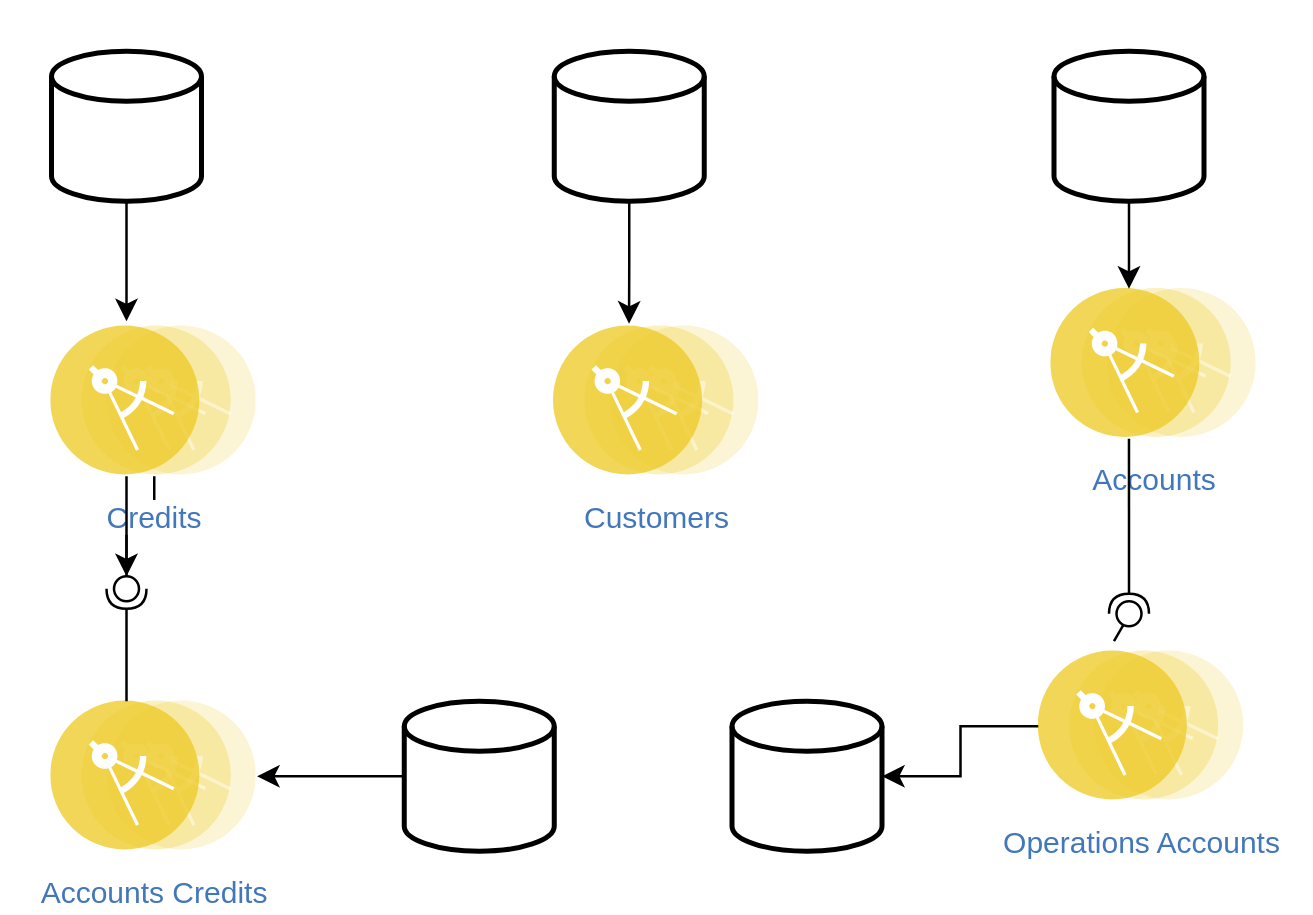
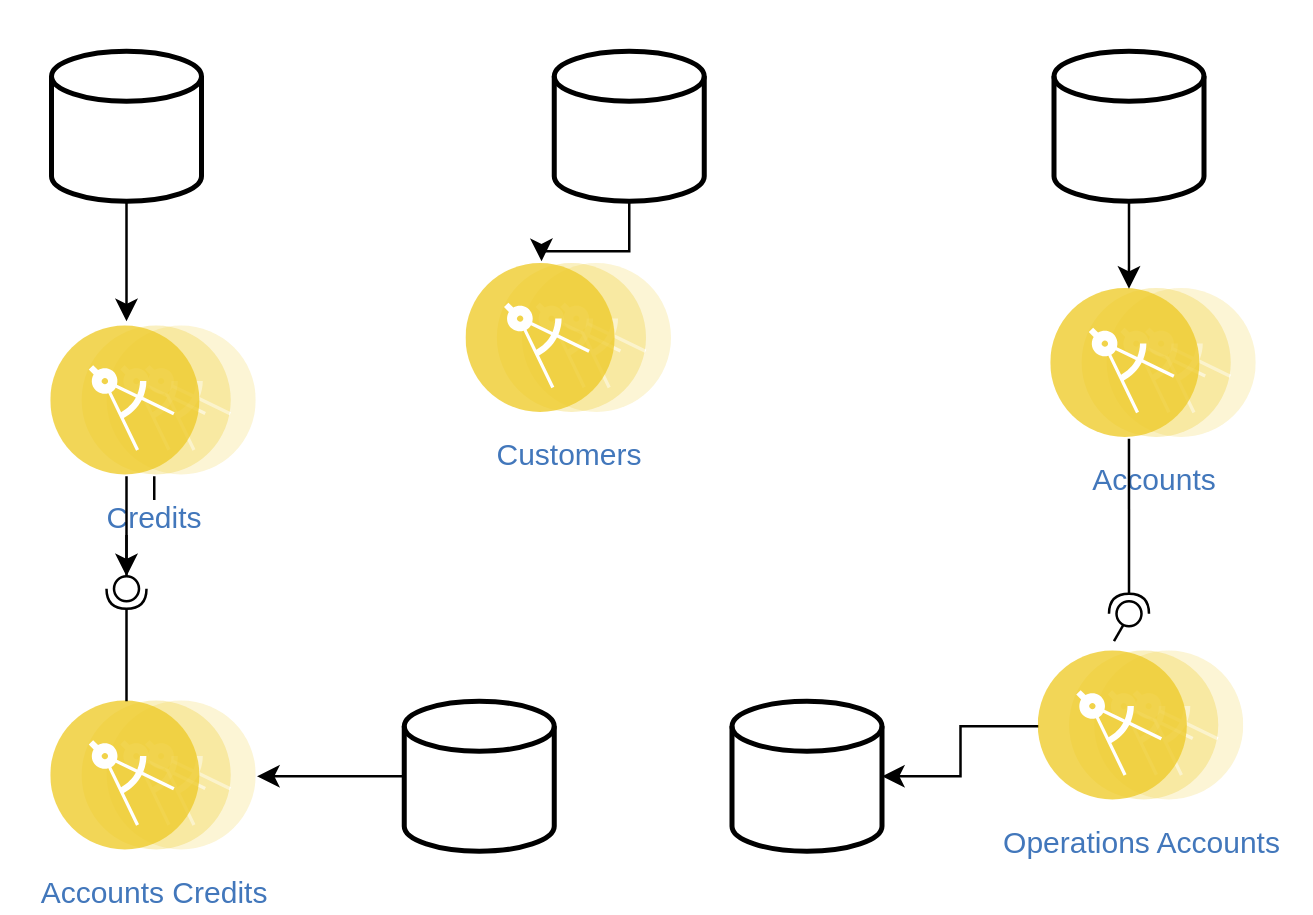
  <mxCell id="0" />
  <mxCell id="1" parent="0" />
- <mxCell id="2" value="Customers" style="aspect=fixed;perimeter=ellipsePerimeter;html=1;align=center;shadow=0;dashed=0;fontColor=#4277BB;labelBackgroundColor=#ffffff;fontSize=12;spacingTop=3;image;image=img/lib/ibm/applications/microservice.svg;verticalAlign=top;" parent="1" vertex="1"><mxGeometry x="221.1" y="130" width="82.2" height="60" as="geometry" /></mxCell>
+ <mxCell id="2" value="Customers" style="aspect=fixed;perimeter=ellipsePerimeter;html=1;align=center;shadow=0;dashed=0;fontColor=#4277BB;labelBackgroundColor=#ffffff;fontSize=12;spacingTop=3;image;image=img/lib/ibm/applications/microservice.svg;verticalAlign=top;" parent="1" vertex="1"><mxGeometry x="186.1" y="105" width="82.2" height="60" as="geometry" /></mxCell>
  <mxCell id="3" value="" style="edgeStyle=orthogonalEdgeStyle;rounded=0;orthogonalLoop=1;jettySize=auto;html=1;" edge="1" parent="1" source="4" target="23"><mxGeometry relative="1" as="geometry" /></mxCell>
  <mxCell id="4" value="Credits" style="aspect=fixed;perimeter=ellipsePerimeter;html=1;align=center;shadow=0;dashed=0;fontColor=#4277BB;labelBackgroundColor=#ffffff;fontSize=12;spacingTop=3;image;image=img/lib/ibm/applications/microservice.svg;verticalAlign=top;" parent="1" vertex="1"><mxGeometry x="20" y="130" width="82.2" height="60" as="geometry" /></mxCell>
  <mxCell id="5" value="Accounts" style="aspect=fixed;perimeter=ellipsePerimeter;html=1;align=center;shadow=0;dashed=0;fontColor=#4277BB;labelBackgroundColor=#ffffff;fontSize=12;spacingTop=3;image;image=img/lib/ibm/applications/microservice.svg;verticalAlign=top;" parent="1" vertex="1"><mxGeometry x="420" y="115" width="82.2" height="60" as="geometry" /></mxCell>
  <mxCell id="6" value="Accounts Credits" style="aspect=fixed;perimeter=ellipsePerimeter;html=1;align=center;shadow=0;dashed=0;fontColor=#4277BB;labelBackgroundColor=#ffffff;fontSize=12;spacingTop=3;image;image=img/lib/ibm/applications/microservice.svg;" parent="1" vertex="1"><mxGeometry x="20" y="280" width="82.2" height="60" as="geometry" /></mxCell>
  <mxCell id="7" style="edgeStyle=orthogonalEdgeStyle;rounded=0;orthogonalLoop=1;jettySize=auto;html=1;" parent="1" source="8" target="17" edge="1"><mxGeometry relative="1" as="geometry" /></mxCell>
  <mxCell id="8" value="Operations Accounts" style="aspect=fixed;perimeter=ellipsePerimeter;html=1;align=center;shadow=0;dashed=0;fontColor=#4277BB;labelBackgroundColor=#ffffff;fontSize=12;spacingTop=3;image;image=img/lib/ibm/applications/microservice.svg;" parent="1" vertex="1"><mxGeometry x="415" y="260" width="82.2" height="60" as="geometry" /></mxCell>
  <mxCell id="9" style="edgeStyle=orthogonalEdgeStyle;rounded=0;orthogonalLoop=1;jettySize=auto;html=1;exitX=0.5;exitY=1;exitDx=0;exitDy=0;exitPerimeter=0;entryX=0.364;entryY=-0.017;entryDx=0;entryDy=0;entryPerimeter=0;" parent="1" source="10" target="2" edge="1"><mxGeometry relative="1" as="geometry" /></mxCell>
  <mxCell id="10" value="" style="strokeWidth=2;html=1;shape=mxgraph.flowchart.database;whiteSpace=wrap;" parent="1" vertex="1"><mxGeometry x="221.1" y="20" width="60" height="60" as="geometry" /></mxCell>
  <mxCell id="11" style="edgeStyle=orthogonalEdgeStyle;rounded=0;orthogonalLoop=1;jettySize=auto;html=1;exitX=0.5;exitY=1;exitDx=0;exitDy=0;exitPerimeter=0;entryX=0.365;entryY=-0.033;entryDx=0;entryDy=0;entryPerimeter=0;" parent="1" source="12" target="4" edge="1"><mxGeometry relative="1" as="geometry" /></mxCell>
  <mxCell id="12" value="" style="strokeWidth=2;html=1;shape=mxgraph.flowchart.database;whiteSpace=wrap;" parent="1" vertex="1"><mxGeometry x="20" y="20" width="60" height="60" as="geometry" /></mxCell>
  <mxCell id="13" style="edgeStyle=orthogonalEdgeStyle;rounded=0;orthogonalLoop=1;jettySize=auto;html=1;exitX=0.5;exitY=1;exitDx=0;exitDy=0;exitPerimeter=0;entryX=0.377;entryY=0;entryDx=0;entryDy=0;entryPerimeter=0;" parent="1" source="14" target="5" edge="1"><mxGeometry relative="1" as="geometry" /></mxCell>
  <mxCell id="14" value="" style="strokeWidth=2;html=1;shape=mxgraph.flowchart.database;whiteSpace=wrap;" parent="1" vertex="1"><mxGeometry x="421" y="20" width="60" height="60" as="geometry" /></mxCell>
  <mxCell id="15" style="edgeStyle=orthogonalEdgeStyle;rounded=0;orthogonalLoop=1;jettySize=auto;html=1;" parent="1" source="16" target="6" edge="1"><mxGeometry relative="1" as="geometry" /></mxCell>
  <mxCell id="16" value="" style="strokeWidth=2;html=1;shape=mxgraph.flowchart.database;whiteSpace=wrap;" parent="1" vertex="1"><mxGeometry x="161.1" y="280" width="60" height="60" as="geometry" /></mxCell>
  <mxCell id="17" value="" style="strokeWidth=2;html=1;shape=mxgraph.flowchart.database;whiteSpace=wrap;" parent="1" vertex="1"><mxGeometry x="292.2" y="280" width="60" height="60" as="geometry" /></mxCell>
  <mxCell id="18" value="" style="rounded=0;orthogonalLoop=1;jettySize=auto;html=1;endArrow=none;endFill=0;sketch=0;sourcePerimeterSpacing=0;targetPerimeterSpacing=0;exitX=0.365;exitY=-0.067;exitDx=0;exitDy=0;exitPerimeter=0;" parent="1" source="8" target="20" edge="1"><mxGeometry relative="1" as="geometry"><mxPoint x="431" y="245" as="sourcePoint" /></mxGeometry></mxCell>
  <mxCell id="19" value="" style="rounded=0;orthogonalLoop=1;jettySize=auto;html=1;endArrow=halfCircle;endFill=0;entryX=0.5;entryY=0.5;endSize=6;strokeWidth=1;sketch=0;exitX=0.377;exitY=1;exitDx=0;exitDy=0;exitPerimeter=0;" parent="1" source="5" target="20" edge="1"><mxGeometry relative="1" as="geometry"><mxPoint x="471" y="245" as="sourcePoint" /></mxGeometry></mxCell>
  <mxCell id="20" value="" style="ellipse;whiteSpace=wrap;html=1;align=center;aspect=fixed;resizable=0;points=[];outlineConnect=0;sketch=0;" parent="1" vertex="1"><mxGeometry x="446" y="240" width="10" height="10" as="geometry" /></mxCell>
  <mxCell id="21" value="" style="rounded=0;orthogonalLoop=1;jettySize=auto;html=1;endArrow=none;endFill=0;sketch=0;sourcePerimeterSpacing=0;targetPerimeterSpacing=0;" parent="1" target="23" edge="1"><mxGeometry relative="1" as="geometry"><mxPoint x="50" y="190" as="sourcePoint" /></mxGeometry></mxCell>
  <mxCell id="22" value="" style="rounded=0;orthogonalLoop=1;jettySize=auto;html=1;endArrow=halfCircle;endFill=0;entryX=0.5;entryY=0.5;endSize=6;strokeWidth=1;sketch=0;exitX=0.365;exitY=0;exitDx=0;exitDy=0;exitPerimeter=0;" parent="1" source="6" target="23" edge="1"><mxGeometry relative="1" as="geometry"><mxPoint x="81" y="235" as="sourcePoint" /></mxGeometry></mxCell>
  <mxCell id="23" value="" style="ellipse;whiteSpace=wrap;html=1;align=center;aspect=fixed;resizable=0;points=[];outlineConnect=0;sketch=0;direction=south;" parent="1" vertex="1"><mxGeometry x="45" y="230" width="10" height="10" as="geometry" /></mxCell>
